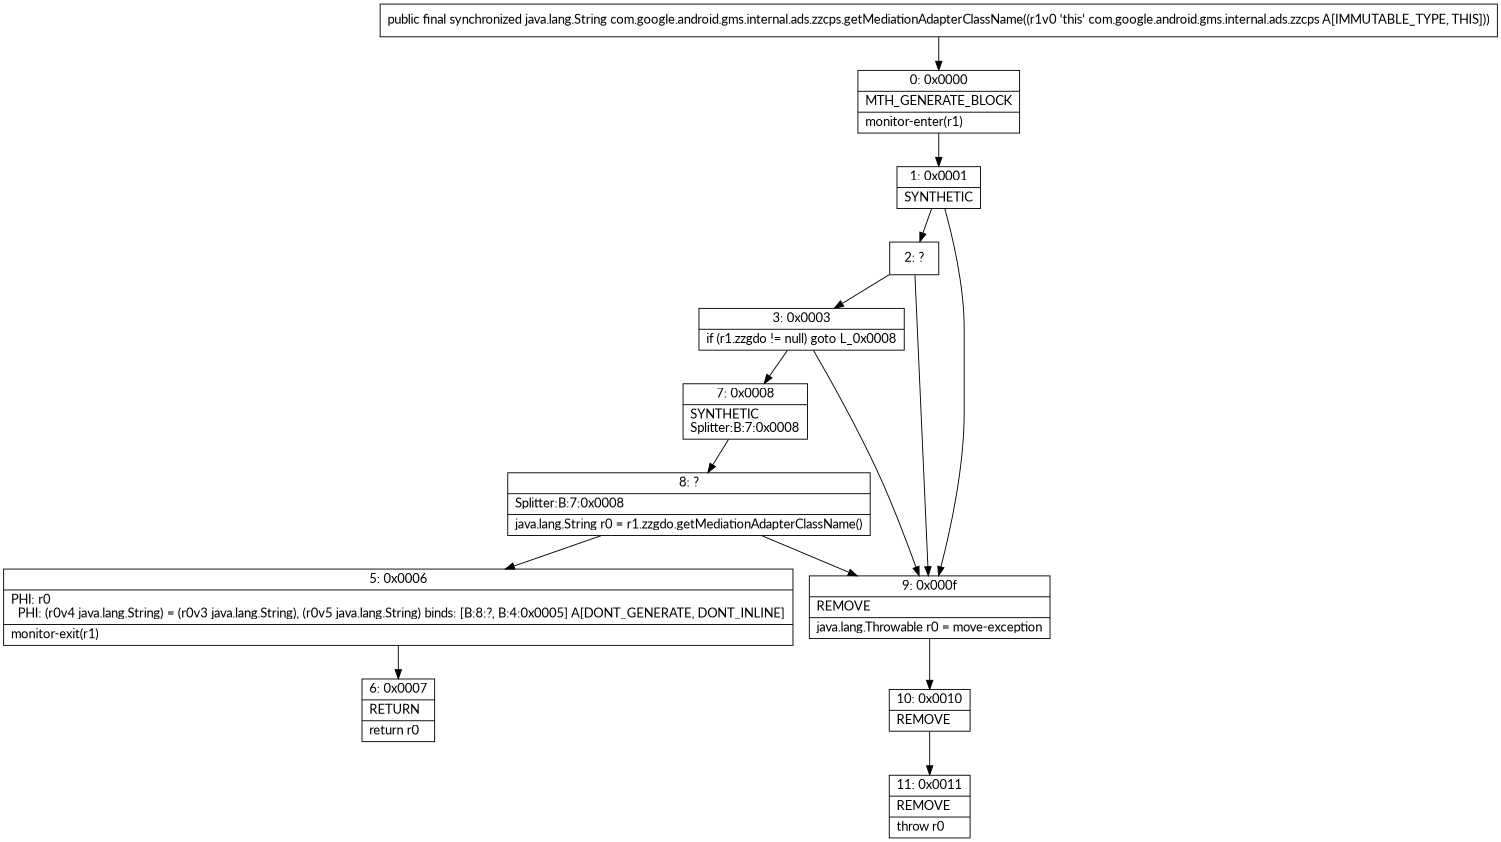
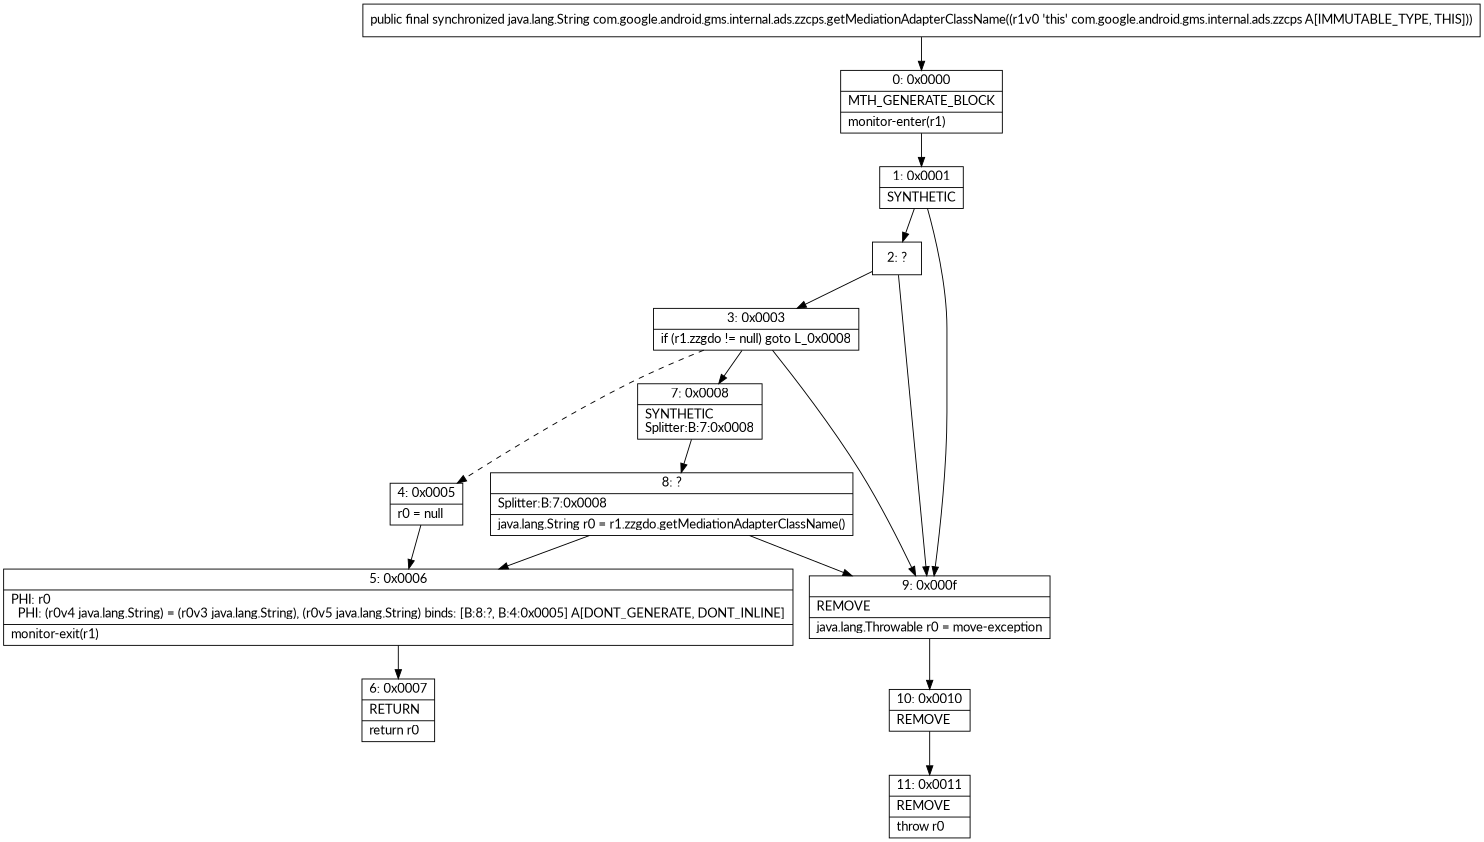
  digraph {
    fontname=Lato
    node [fontname=Lato shape=record]
    edge [fontname=Lato]
    n1 [label="{0\:\ 0x0000|MTH_GENERATE_BLOCK\l|monitor\-enter(r1)\l}"]
    n2 [label="{1\:\ 0x0001|SYNTHETIC\l}"]
    n3 [label="{2\:\ ?}"]
    n4 [label="{9\:\ 0x000f|REMOVE\l|java.lang.Throwable r0 = move\-exception\l}"]
    n5 [label="{3\:\ 0x0003|if (r1.zzgdo != null) goto L_0x0008\l}"]
    n6 [label="{10\:\ 0x0010|REMOVE\l}"]
+   n7 [label="{4\:\ 0x0005|r0 = null\l}"]
    n8 [label="{7\:\ 0x0008|SYNTHETIC\lSplitter:B:7:0x0008\l}"]
    n9 [label="{5\:\ 0x0006|PHI: r0 \l  PHI: (r0v4 java.lang.String) = (r0v3 java.lang.String), (r0v5 java.lang.String) binds: [B:8:?, B:4:0x0005] A[DONT_GENERATE, DONT_INLINE]\l|monitor\-exit(r1)\l}"]
    n10 [label="{8\:\ ?|Splitter:B:7:0x0008\l|java.lang.String r0 = r1.zzgdo.getMediationAdapterClassName()\l}"]
    n11 [label="{6\:\ 0x0007|RETURN\l|return r0\l}"]
    n12 [label="{11\:\ 0x0011|REMOVE\l|throw r0\l}"]
    n13 [label="{public final synchronized java.lang.String com.google.android.gms.internal.ads.zzcps.getMediationAdapterClassName((r1v0 'this' com.google.android.gms.internal.ads.zzcps A[IMMUTABLE_TYPE, THIS])) }"]
    n1 -> n2
    n2 -> n3
    n2 -> n4
    n3 -> n4
    n3 -> n5
    n4 -> n6
    n5 -> n4
+   n5 -> n7 [style=dashed]
    n5 -> n8
    n6 -> n12
+   n7 -> n9
    n8 -> n10
    n9 -> n11
    n10 -> n4
    n10 -> n9
    n13 -> n1
  }
